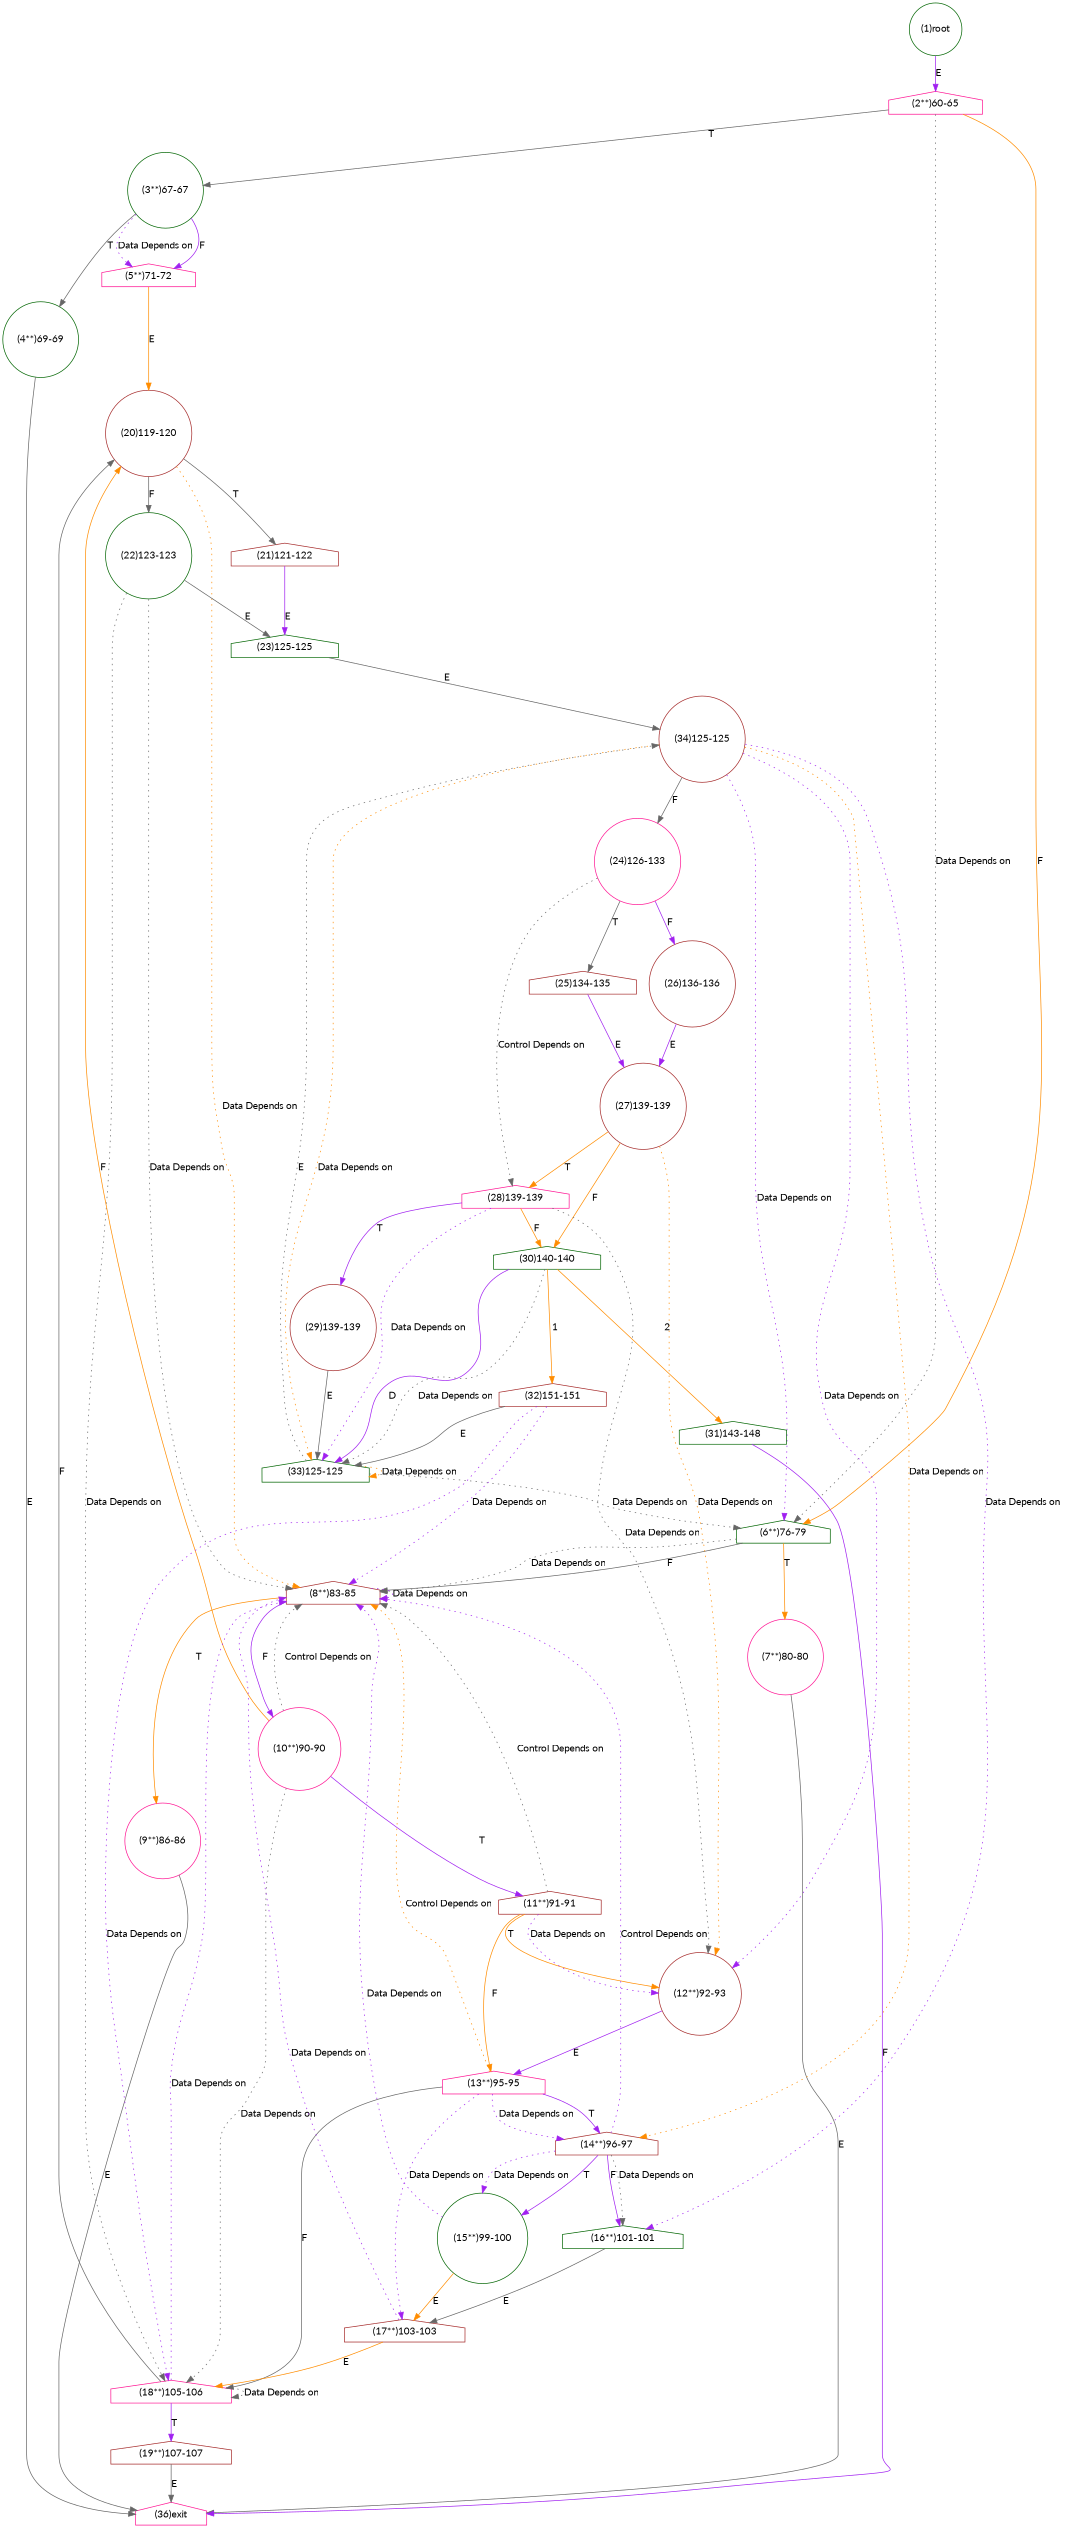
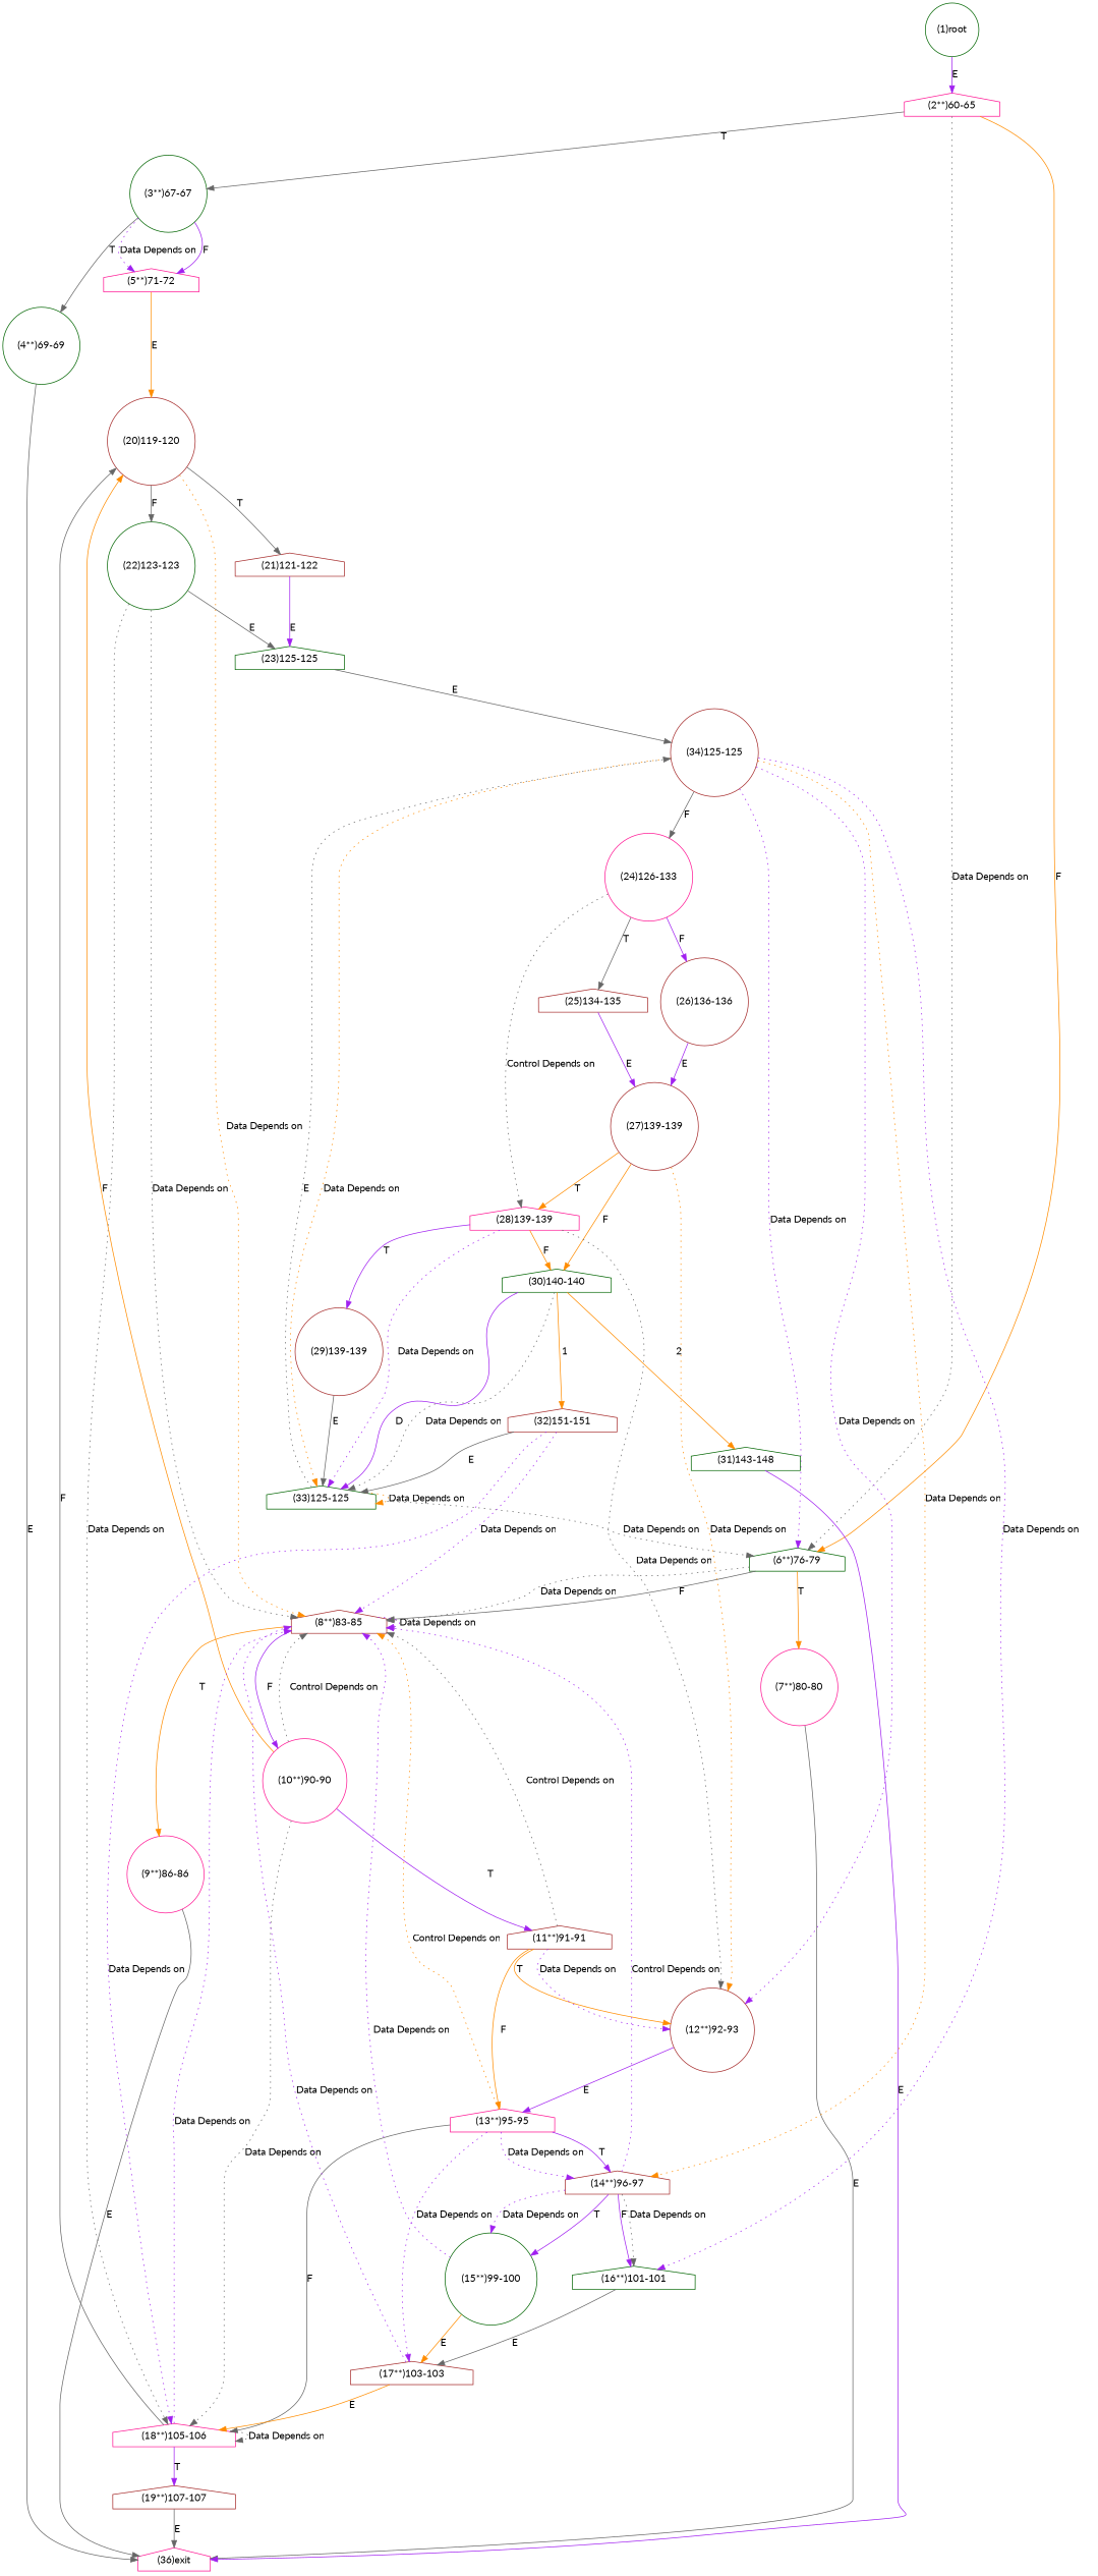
  digraph {
    fontname=Lato
    node [color=brown fontname=Lato shape=house]
    edge [color=purple fontname=Lato]
    n1 [color=darkgreen label="(1)root" shape=circle]
    n2 [color=deeppink label="(2**)60-65"]
    n3 [color=darkgreen label="(3**)67-67" shape=circle]
    n4 [color=darkgreen label="(6**)76-79"]
    n5 [color=darkgreen label="(4**)69-69" shape=circle]
    n6 [color=deeppink label="(5**)71-72"]
    n7 [color=deeppink label="(7**)80-80" shape=circle]
    n8 [label="(8**)83-85"]
    n9 [color=deeppink label="(36)exit"]
    n10 [label="(20)119-120" shape=circle]
    n11 [label="(21)121-122"]
    n12 [color=darkgreen label="(22)123-123" shape=circle]
    n13 [color=deeppink label="(9**)86-86" shape=circle]
    n14 [color=deeppink label="(10**)90-90" shape=circle]
    n15 [label="(11**)91-91"]
    n16 [color=deeppink label="(18**)105-106"]
    n17 [label="(12**)92-93" shape=circle]
    n18 [color=deeppink label="(13**)95-95"]
    n19 [label="(19**)107-107"]
    n20 [label="(14**)96-97"]
    n21 [label="(17**)103-103"]
    n22 [color=darkgreen label="(15**)99-100" shape=circle]
    n23 [color=darkgreen label="(16**)101-101"]
    n24 [color=darkgreen label="(23)125-125"]
    n25 [label="(34)125-125" shape=circle]
    n26 [color=deeppink label="(24)126-133" shape=circle]
    n27 [color=darkgreen label="(33)125-125"]
    n28 [label="(25)134-135"]
    n29 [label="(27)139-139" shape=circle]
    n30 [color=deeppink label="(28)139-139"]
    n31 [color=darkgreen label="(30)140-140"]
    n32 [label="(26)136-136" shape=circle]
    n33 [label="(29)139-139" shape=circle]
    n34 [color=darkgreen label="(31)143-148"]
    n35 [label="(32)151-151"]
    n1 -> n2 [label=E]
    n2 -> n3 [color=gray40 label=T]
    n2 -> n4 [color=darkorange label=F]
    n2 -> n4 [color=gray40 label="Data Depends on" style=dotted]
    n3 -> n5 [color=gray40 label=T]
    n3 -> n6 [label=F]
    n3 -> n6 [label="Data Depends on" style=dotted]
    n4 -> n7 [color=darkorange label=T]
    n4 -> n8 [color=gray40 label=F]
    n4 -> n8 [color=gray40 label="Data Depends on" style=dotted]
    n5 -> n9 [color=gray40 label=E]
    n6 -> n10 [color=darkorange label=E]
    n7 -> n9 [color=gray40 label=E]
    n8 -> n8 [label="Data Depends on" style=dotted]
    n8 -> n13 [color=darkorange label=T]
    n8 -> n14 [label=F]
    n10 -> n8 [color=darkorange label="Data Depends on" style=dotted]
    n10 -> n11 [color=gray40 label=T]
    n10 -> n12 [color=gray40 label=F]
    n11 -> n24 [label=E]
    n12 -> n8 [color=gray40 label="Data Depends on" style=dotted]
    n12 -> n16 [color=gray40 label="Data Depends on" style=dotted]
    n12 -> n24 [color=gray40 label=E]
    n13 -> n9 [color=gray40 label=E]
    n14 -> n8 [color=gray40 label="Control Depends on" style=dotted]
    n14 -> n10 [color=darkorange label=F]
    n14 -> n15 [label=T]
    n14 -> n16 [color=gray40 label="Data Depends on" style=dotted]
    n15 -> n8 [color=gray40 label="Control Depends on" style=dotted]
    n15 -> n17 [color=darkorange label=T]
    n15 -> n17 [label="Data Depends on" style=dotted]
    n15 -> n18 [color=darkorange label=F]
    n16 -> n8 [label="Data Depends on" style=dotted]
    n16 -> n10 [color=gray40 label=F]
    n16 -> n16 [color=gray40 label="Data Depends on" style=dotted]
    n16 -> n19 [label=T]
    n17 -> n18 [label=E]
    n18 -> n8 [color=darkorange label="Control Depends on" style=dotted]
    n18 -> n16 [color=gray40 label=F]
    n18 -> n20 [label=T]
    n18 -> n20 [label="Data Depends on" style=dotted]
    n18 -> n21 [label="Data Depends on" style=dotted]
    n19 -> n9 [color=gray40 label=E]
    n20 -> n8 [label="Control Depends on" style=dotted]
    n20 -> n22 [label=T]
    n20 -> n22 [label="Data Depends on" style=dotted]
    n20 -> n23 [label=F]
    n20 -> n23 [color=gray40 label="Data Depends on" style=dotted]
    n21 -> n8 [label="Data Depends on" style=dotted]
    n21 -> n16 [color=darkorange label=E]
    n22 -> n8 [label="Data Depends on" style=dotted]
    n22 -> n21 [color=darkorange label=E]
    n23 -> n21 [color=gray40 label=E]
    n24 -> n25 [color=gray40 label=E]
    n25 -> n4 [label="Data Depends on" style=dotted]
    n25 -> n17 [label="Data Depends on" style=dotted]
    n25 -> n20 [color=darkorange label="Data Depends on" style=dotted]
    n25 -> n23 [label="Data Depends on" style=dotted]
    n25 -> n26 [color=gray40 label=F]
    n25 -> n27 [color=darkorange label="Data Depends on" style=dotted]
    n26 -> n28 [color=gray40 label=T]
    n26 -> n30 [color=gray40 label="Control Depends on" style=dotted]
    n26 -> n32 [label=F]
    n27 -> n4 [color=gray40 label="Data Depends on" style=dotted]
    n27 -> n25 [color=gray40 label=E style=dotted]
    n27 -> n27 [color=darkorange label="Data Depends on" style=dotted]
    n28 -> n29 [label=E]
    n29 -> n17 [color=darkorange label="Data Depends on" style=dotted]
    n29 -> n30 [color=darkorange label=T]
    n29 -> n31 [color=darkorange label=F]
    n30 -> n17 [color=gray40 label="Data Depends on" style=dotted]
    n30 -> n27 [label="Data Depends on" style=dotted]
    n30 -> n31 [color=darkorange label=F]
    n30 -> n33 [label=T]
    n31 -> n27 [label=D]
    n31 -> n27 [color=gray40 label="Data Depends on" style=dotted]
    n31 -> n34 [color=darkorange label=2]
    n31 -> n35 [color=darkorange label=1]
    n32 -> n29 [label=E]
    n33 -> n27 [color=gray40 label=E]
-   n34 -> n9 [label=F]
+   n34 -> n9 [label=E]
    n35 -> n8 [label="Data Depends on" style=dotted]
    n35 -> n16 [label="Data Depends on" style=dotted]
    n35 -> n27 [color=gray40 label=E]
  }
